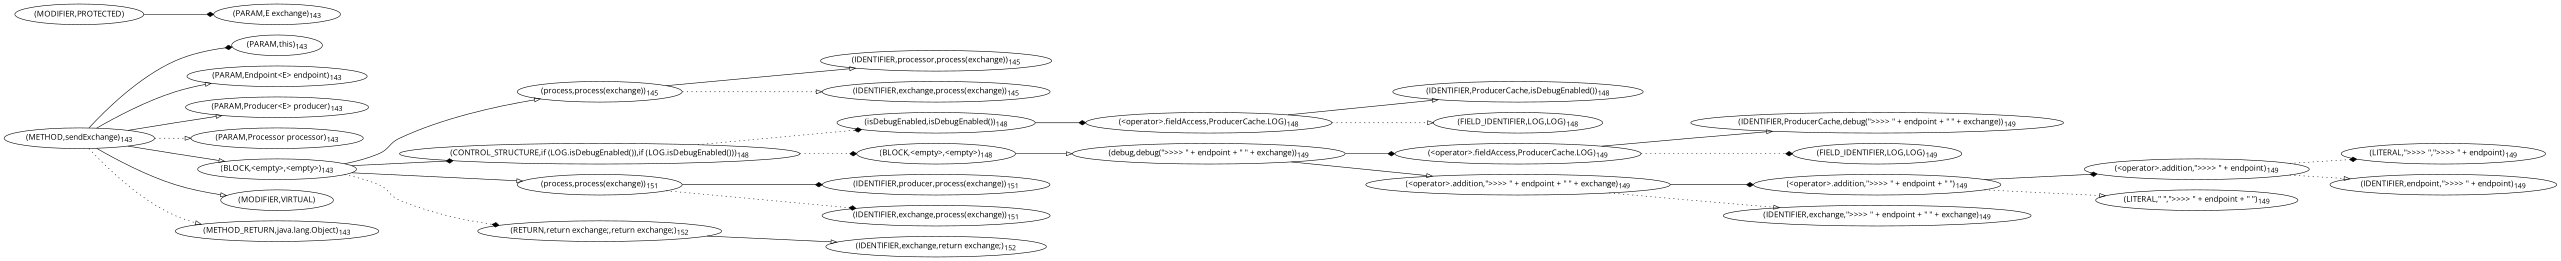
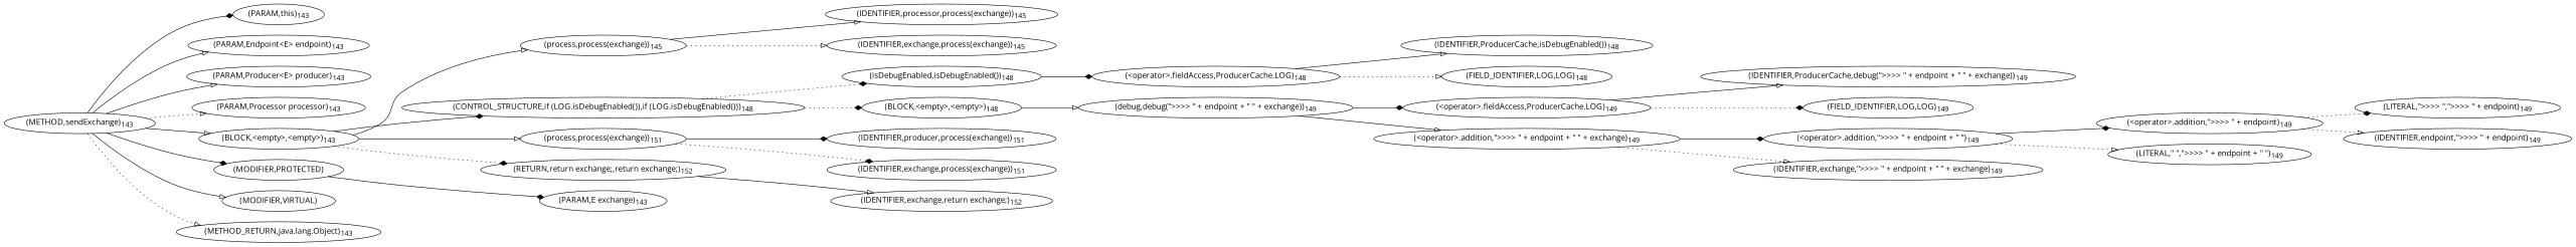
  digraph {
    fontname="Open Sans"
    rankdir=LR
    node [fontname="Open Sans"]
    edge [arrowhead=onormal fontname="Open Sans" style=solid]
    n1 [label=<(METHOD,sendExchange)<SUB>143</SUB>>]
    n2 [label=<(PARAM,this)<SUB>143</SUB>>]
    n3 [label=<(PARAM,Endpoint&lt;E&gt; endpoint)<SUB>143</SUB>>]
    n4 [label=<(PARAM,Producer&lt;E&gt; producer)<SUB>143</SUB>>]
    n5 [label=<(PARAM,Processor processor)<SUB>143</SUB>>]
    n6 [label=<(BLOCK,&lt;empty&gt;,&lt;empty&gt;)<SUB>143</SUB>>]
    n7 [label=<(MODIFIER,PROTECTED)>]
    n8 [label=<(MODIFIER,VIRTUAL)>]
    n9 [label=<(METHOD_RETURN,java.lang.Object)<SUB>143</SUB>>]
    n10 [label=<(PARAM,E exchange)<SUB>143</SUB>>]
    n11 [label=<(process,process(exchange))<SUB>145</SUB>>]
    n12 [label=<(CONTROL_STRUCTURE,if (LOG.isDebugEnabled()),if (LOG.isDebugEnabled()))<SUB>148</SUB>>]
    n13 [label=<(process,process(exchange))<SUB>151</SUB>>]
    n14 [label=<(RETURN,return exchange;,return exchange;)<SUB>152</SUB>>]
    n15 [label=<(IDENTIFIER,processor,process(exchange))<SUB>145</SUB>>]
    n16 [label=<(IDENTIFIER,exchange,process(exchange))<SUB>145</SUB>>]
    n17 [label=<(isDebugEnabled,isDebugEnabled())<SUB>148</SUB>>]
    n18 [label=<(BLOCK,&lt;empty&gt;,&lt;empty&gt;)<SUB>148</SUB>>]
    n19 [label=<(IDENTIFIER,producer,process(exchange))<SUB>151</SUB>>]
    n20 [label=<(IDENTIFIER,exchange,process(exchange))<SUB>151</SUB>>]
    n21 [label=<(IDENTIFIER,exchange,return exchange;)<SUB>152</SUB>>]
    n22 [label=<(&lt;operator&gt;.fieldAccess,ProducerCache.LOG)<SUB>148</SUB>>]
    n23 [label=<(debug,debug(&quot;&gt;&gt;&gt;&gt; &quot; + endpoint + &quot; &quot; + exchange))<SUB>149</SUB>>]
    n24 [label=<(IDENTIFIER,ProducerCache,isDebugEnabled())<SUB>148</SUB>>]
    n25 [label=<(FIELD_IDENTIFIER,LOG,LOG)<SUB>148</SUB>>]
    n26 [label=<(&lt;operator&gt;.fieldAccess,ProducerCache.LOG)<SUB>149</SUB>>]
    n27 [label=<(&lt;operator&gt;.addition,&quot;&gt;&gt;&gt;&gt; &quot; + endpoint + &quot; &quot; + exchange)<SUB>149</SUB>>]
    n28 [label=<(IDENTIFIER,ProducerCache,debug(&quot;&gt;&gt;&gt;&gt; &quot; + endpoint + &quot; &quot; + exchange))<SUB>149</SUB>>]
    n29 [label=<(FIELD_IDENTIFIER,LOG,LOG)<SUB>149</SUB>>]
    n30 [label=<(&lt;operator&gt;.addition,&quot;&gt;&gt;&gt;&gt; &quot; + endpoint + &quot; &quot;)<SUB>149</SUB>>]
    n31 [label=<(IDENTIFIER,exchange,&quot;&gt;&gt;&gt;&gt; &quot; + endpoint + &quot; &quot; + exchange)<SUB>149</SUB>>]
    n32 [label=<(&lt;operator&gt;.addition,&quot;&gt;&gt;&gt;&gt; &quot; + endpoint)<SUB>149</SUB>>]
    n33 [label=<(LITERAL,&quot; &quot;,&quot;&gt;&gt;&gt;&gt; &quot; + endpoint + &quot; &quot;)<SUB>149</SUB>>]
    n34 [label=<(LITERAL,&quot;&gt;&gt;&gt;&gt; &quot;,&quot;&gt;&gt;&gt;&gt; &quot; + endpoint)<SUB>149</SUB>>]
    n35 [label=<(IDENTIFIER,endpoint,&quot;&gt;&gt;&gt;&gt; &quot; + endpoint)<SUB>149</SUB>>]
    n1 -> n2 [arrowhead=diamond]
    n1 -> n3
    n1 -> n4
    n1 -> n5 [style=dotted]
    n1 -> n6
+   n1 -> n7 [arrowhead=diamond]
    n1 -> n8
    n1 -> n9 [style=dotted]
    n6 -> n11
    n6 -> n12 [arrowhead=diamond]
    n6 -> n13
    n6 -> n14 [arrowhead=diamond style=dotted]
    n7 -> n10 [arrowhead=diamond]
    n11 -> n15
    n11 -> n16 [style=dotted]
    n12 -> n17 [arrowhead=diamond style=dotted]
    n12 -> n18 [arrowhead=diamond style=dotted]
    n13 -> n19 [arrowhead=diamond]
    n13 -> n20 [arrowhead=diamond style=dotted]
    n14 -> n21
    n17 -> n22 [arrowhead=diamond]
    n18 -> n23
    n22 -> n24
    n22 -> n25 [style=dotted]
    n23 -> n26 [arrowhead=diamond]
    n23 -> n27
    n26 -> n28
    n26 -> n29 [arrowhead=diamond style=dotted]
    n27 -> n30 [arrowhead=diamond]
    n27 -> n31 [style=dotted]
    n30 -> n32 [arrowhead=diamond]
    n30 -> n33 [style=dotted]
    n32 -> n34 [arrowhead=diamond style=dotted]
    n32 -> n35 [style=dotted]
  }
